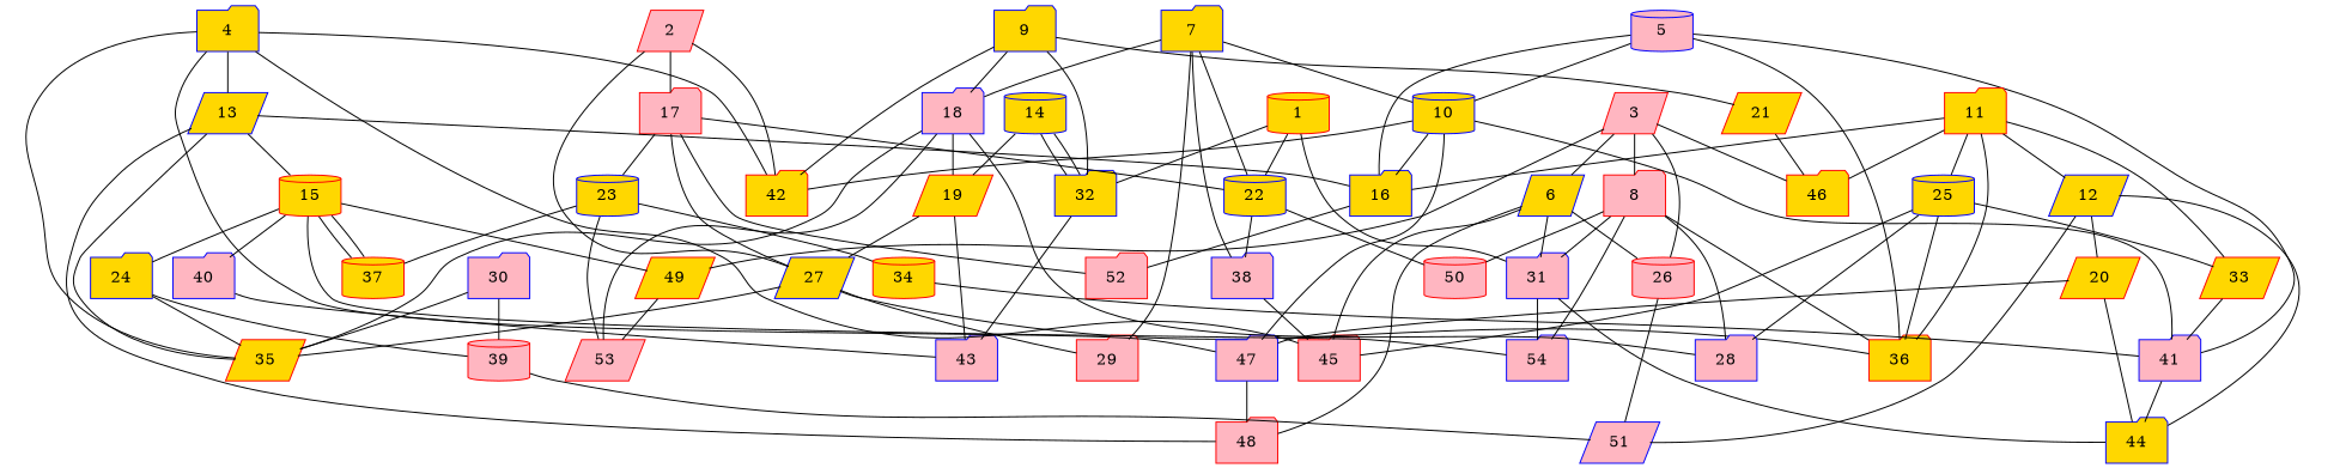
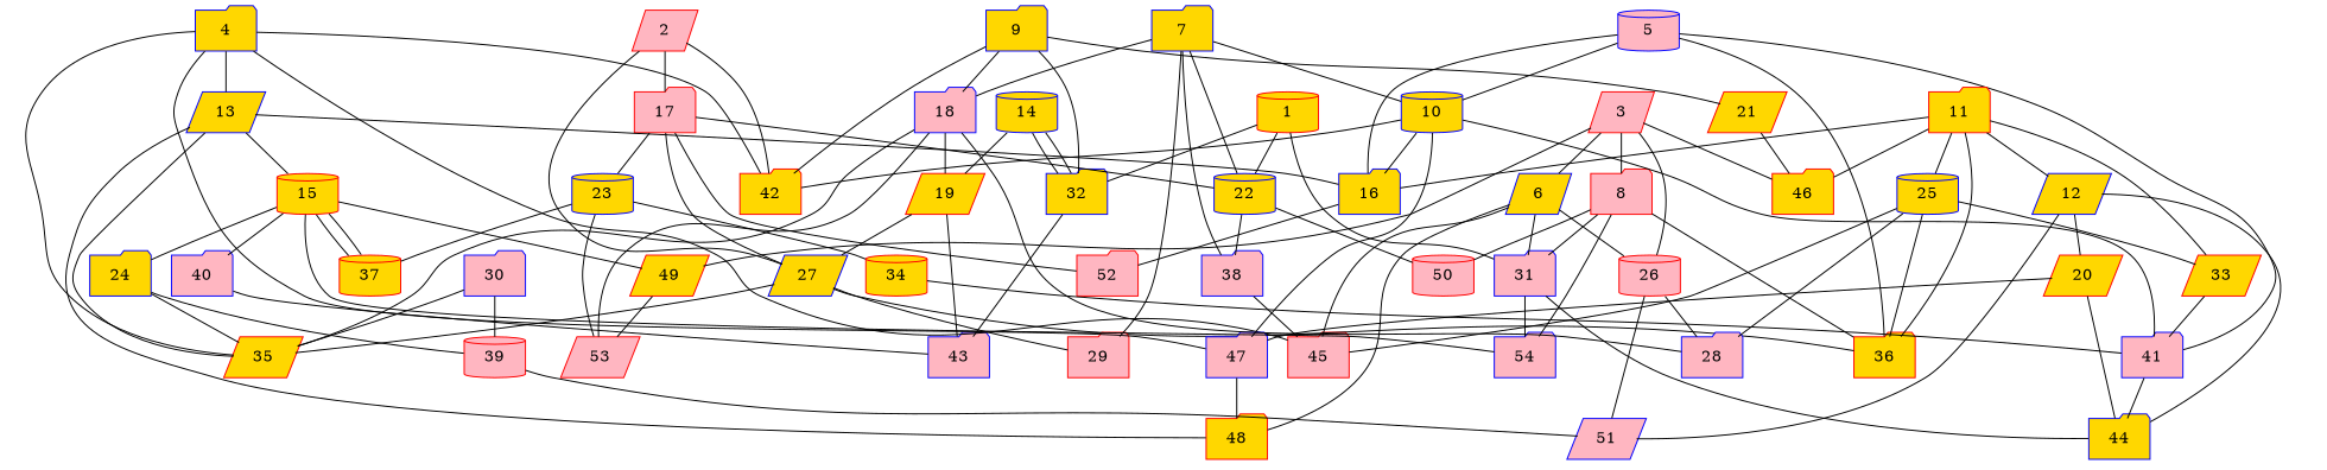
  graph {
    node [color=blue fillcolor=gold shape=folder style=filled]
    1 [color=red shape=cylinder]
    22 [shape=cylinder]
    31 [fillcolor=lightpink]
    32
    38 [fillcolor=lightpink]
    50 [color=red fillcolor=lightpink shape=cylinder]
    44
    54 [fillcolor=lightpink]
    43 [fillcolor=lightpink]
    2 [color=red fillcolor=lightpink shape=parallelogram]
    17 [color=red fillcolor=lightpink]
    27 [shape=parallelogram]
    42 [color=red]
    52 [color=red fillcolor=lightpink]
    23 [shape=cylinder]
    35 [color=red shape=parallelogram]
    36 [color=red]
    29 [color=red fillcolor=lightpink]
    3 [color=red fillcolor=lightpink shape=parallelogram]
    6 [shape=parallelogram]
    8 [color=red fillcolor=lightpink]
    26 [color=red fillcolor=lightpink shape=cylinder]
    46 [color=red]
    49 [color=red shape=parallelogram]
    45 [color=red fillcolor=lightpink]
-   48 [color=red fillcolor=lightpink]
+   48 [color=red]
    28 [fillcolor=lightpink]
    51 [fillcolor=lightpink shape=parallelogram]
    53 [color=red fillcolor=lightpink shape=parallelogram]
    4
    13 [shape=parallelogram]
    47 [fillcolor=lightpink]
    16
    15 [color=red shape=cylinder]
    5 [fillcolor=lightpink shape=cylinder]
    10 [shape=cylinder]
    41 [fillcolor=lightpink]
    7
    18 [fillcolor=lightpink]
    19 [color=red shape=parallelogram]
    40 [fillcolor=lightpink]
    9
    21 [color=red shape=parallelogram]
    11 [color=red]
    12 [shape=parallelogram]
    25 [shape=cylinder]
    33 [color=red shape=parallelogram]
    20 [color=red shape=parallelogram]
    24
    37 [color=red shape=cylinder]
    14 [shape=cylinder]
    39 [color=red fillcolor=lightpink shape=cylinder]
    34 [color=red shape=cylinder]
    30 [fillcolor=lightpink]
    1 -- 22
    1 -- 31
    1 -- 32
    22 -- 38
    22 -- 50
    31 -- 44
    31 -- 54
    32 -- 43
    38 -- 45
    2 -- 17
    2 -- 27
    2 -- 42
    17 -- 22
    17 -- 27
    17 -- 52
    17 -- 23
    27 -- 35
    27 -- 36
    27 -- 29
    23 -- 53
    23 -- 37
    23 -- 34
    3 -- 6
    3 -- 8
    3 -- 26
    3 -- 46
    3 -- 49
    6 -- 31
    6 -- 26
    6 -- 45
    6 -- 48
    8 -- 31
    8 -- 50
    8 -- 54
    8 -- 36
-   8 -- 28
+   26 -- 28
    26 -- 51
    49 -- 53
    4 -- 42
    4 -- 35
    4 -- 45
    4 -- 13
    4 -- 47
    13 -- 35
    13 -- 48
    13 -- 16
    13 -- 15
    47 -- 48
    16 -- 52
    15 -- 54
    15 -- 49
    15 -- 40
    15 -- 24
    15 -- 37
    15 -- 37
    5 -- 36
    5 -- 16
    5 -- 10
    5 -- 41
    10 -- 42
    10 -- 47
    10 -- 16
    10 -- 41
    41 -- 44
    7 -- 22
    7 -- 38
    7 -- 29
    7 -- 10
    7 -- 18
    18 -- 35
    18 -- 28
    18 -- 53
    18 -- 19
    19 -- 43
    19 -- 27
    40 -- 43
    9 -- 32
    9 -- 42
    9 -- 18
    9 -- 21
    21 -- 46
    11 -- 36
    11 -- 46
    11 -- 16
    11 -- 12
    11 -- 25
    11 -- 33
    12 -- 44
    12 -- 51
    12 -- 20
    25 -- 36
    25 -- 45
    25 -- 28
    25 -- 33
    33 -- 41
    20 -- 44
    20 -- 47
    24 -- 35
    24 -- 39
    14 -- 32
    14 -- 32
    14 -- 19
    39 -- 51
    34 -- 41
    30 -- 35
    30 -- 39
  }
